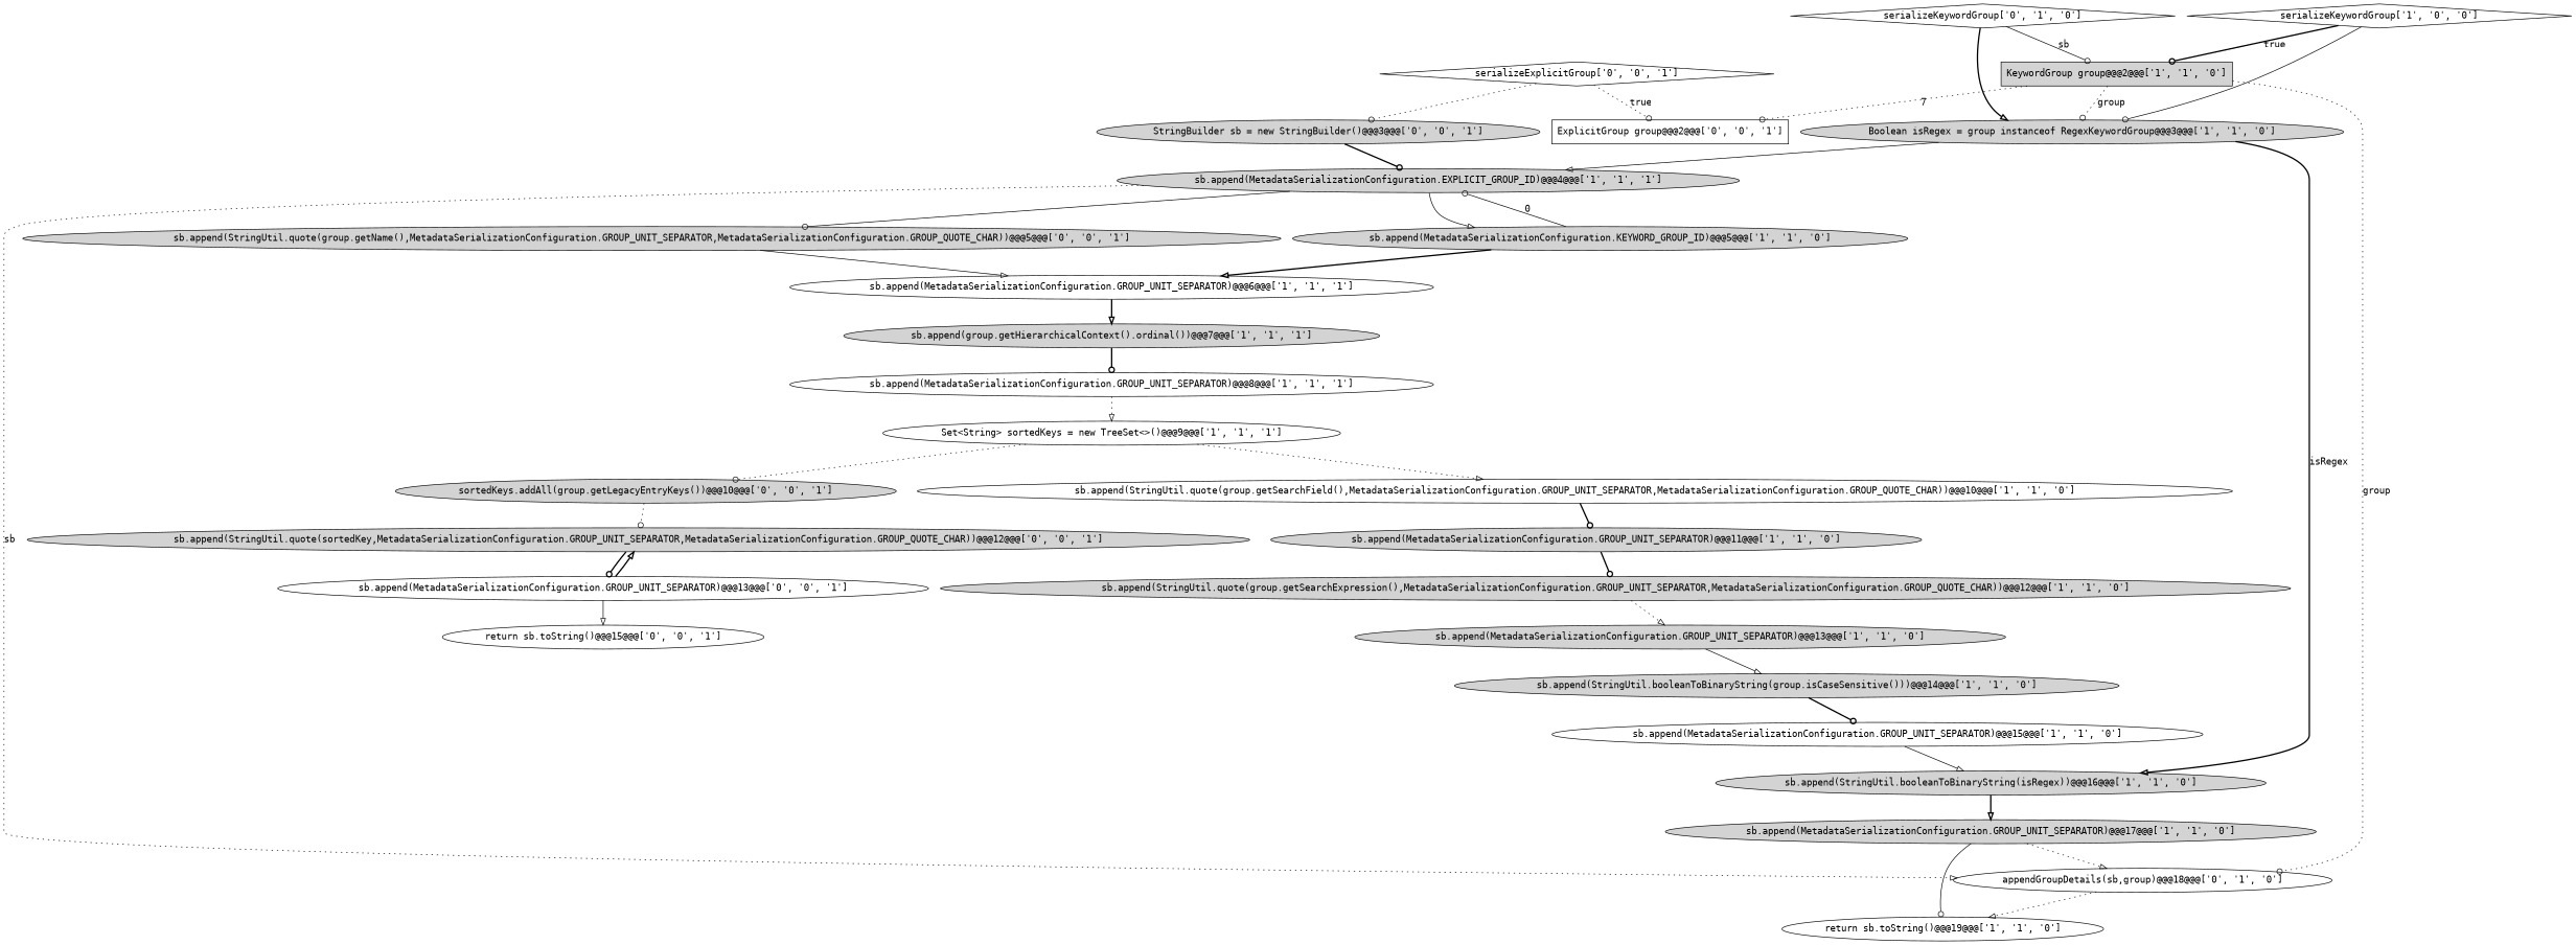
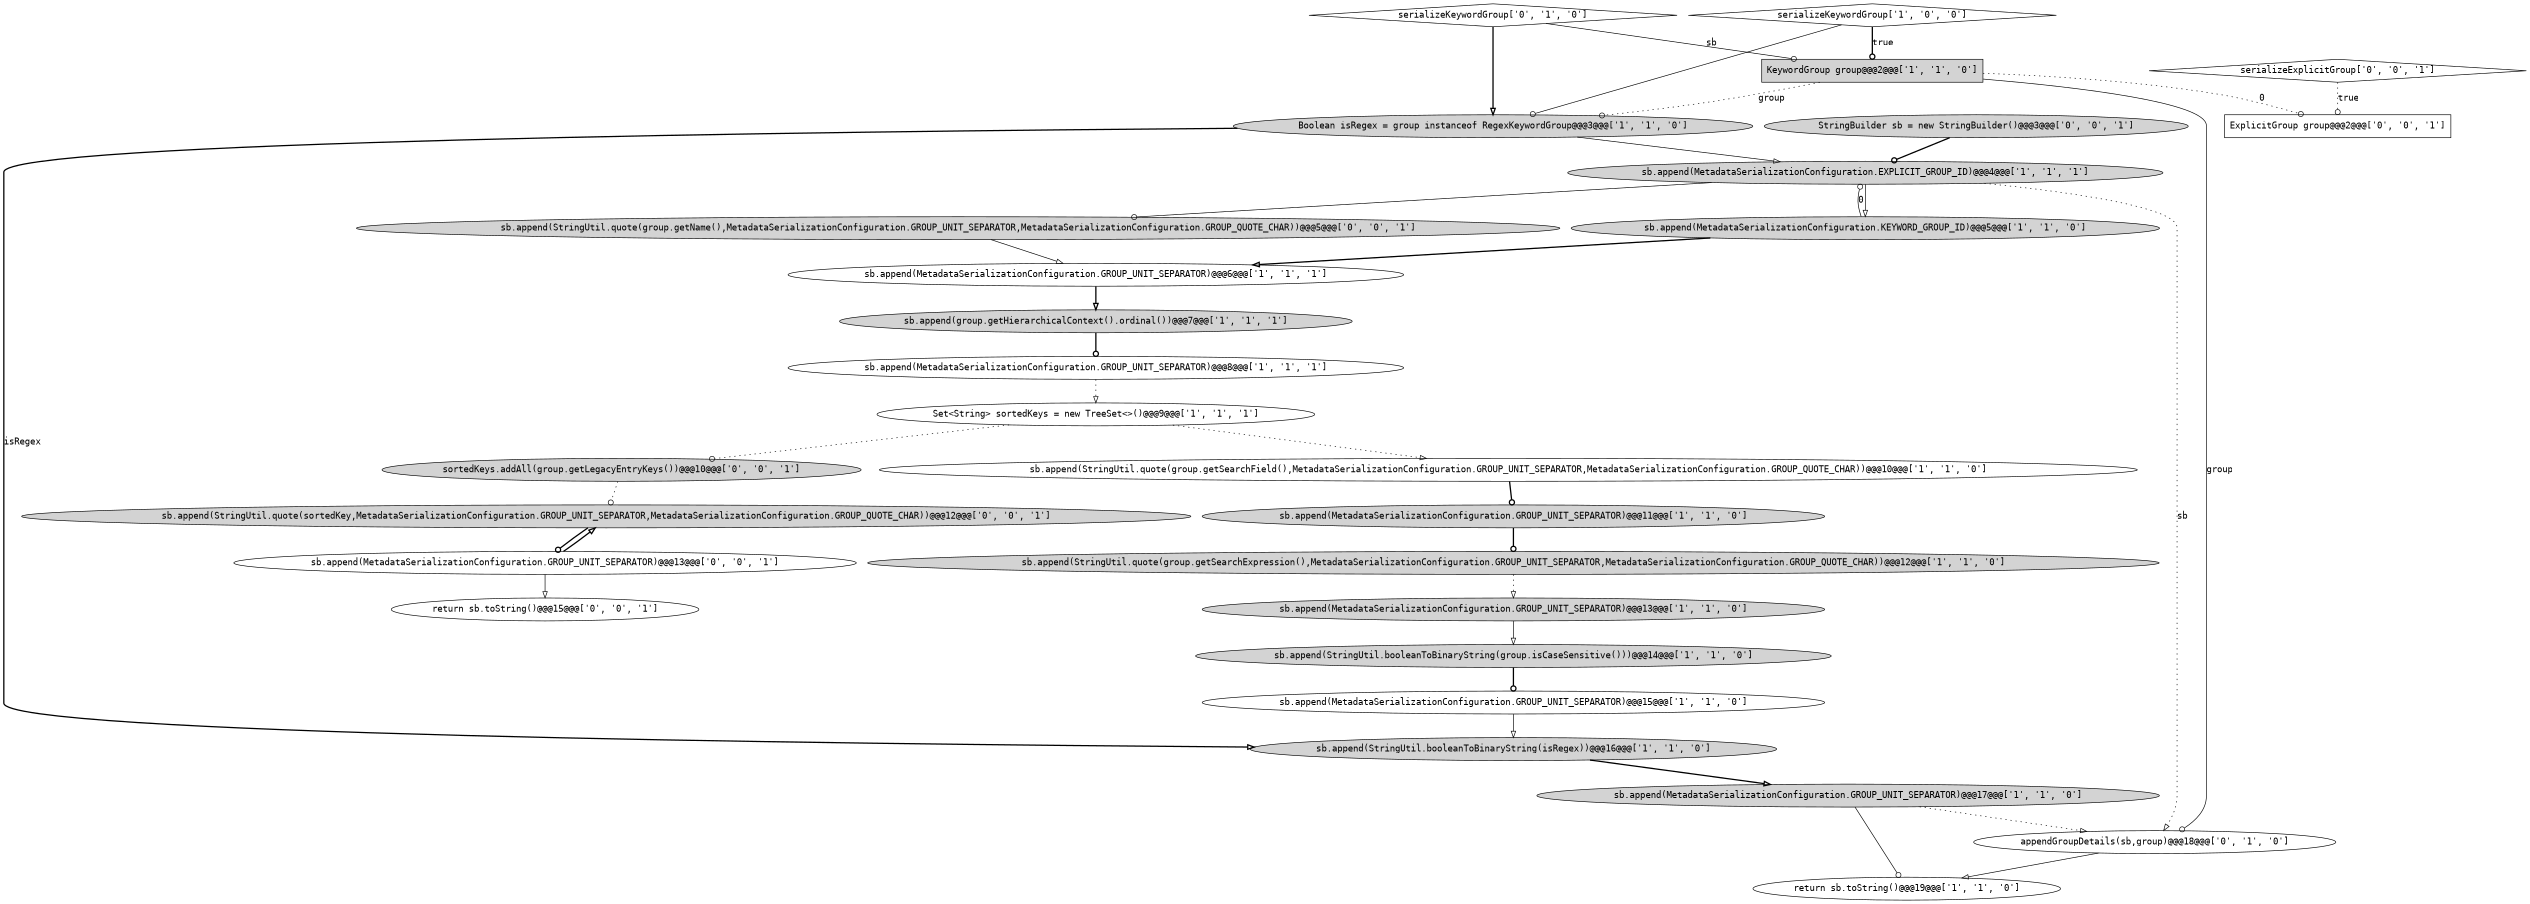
  digraph {
    fontname="DejaVu Sans Mono"
    node [fillcolor=lightgrey fontname="DejaVu Sans Mono" shape=ellipse style=filled]
    edge [arrowhead=odot fontname="DejaVu Sans Mono" style=bold]
    n1 [fillcolor=white label="serializeExplicitGroup['0', '0', '1']" shape=diamond]
    n2 [fillcolor=white label="ExplicitGroup group@@@2@@@['0', '0', '1']" shape=box]
    n3 [label="StringBuilder sb = new StringBuilder()@@@3@@@['0', '0', '1']"]
    n4 [label="sb.append(MetadataSerializationConfiguration.EXPLICIT_GROUP_ID)@@@4@@@['1', '1', '1']"]
    n5 [label="sortedKeys.addAll(group.getLegacyEntryKeys())@@@10@@@['0', '0', '1']"]
    n6 [label="sb.append(StringUtil.quote(sortedKey,MetadataSerializationConfiguration.GROUP_UNIT_SEPARATOR,MetadataSerializationConfiguration.GROUP_QUOTE_CHAR))@@@12@@@['0', '0', '1']"]
    n7 [fillcolor=white label="sb.append(MetadataSerializationConfiguration.GROUP_UNIT_SEPARATOR)@@@13@@@['0', '0', '1']"]
    n8 [fillcolor=white label="return sb.toString()@@@19@@@['1', '1', '0']"]
    n9 [fillcolor=white label="appendGroupDetails(sb,group)@@@18@@@['0', '1', '0']"]
    n10 [fillcolor=white label="serializeKeywordGroup['0', '1', '0']" shape=diamond]
    n11 [label="Boolean isRegex = group instanceof RegexKeywordGroup@@@3@@@['1', '1', '0']"]
    n12 [label="KeywordGroup group@@@2@@@['1', '1', '0']" shape=box]
    n13 [label="sb.append(StringUtil.booleanToBinaryString(isRegex))@@@16@@@['1', '1', '0']"]
    n14 [fillcolor=white label="sb.append(MetadataSerializationConfiguration.GROUP_UNIT_SEPARATOR)@@@8@@@['1', '1', '1']"]
    n15 [fillcolor=white label="Set<String> sortedKeys = new TreeSet<>()@@@9@@@['1', '1', '1']"]
    n16 [fillcolor=white label="sb.append(StringUtil.quote(group.getSearchField(),MetadataSerializationConfiguration.GROUP_UNIT_SEPARATOR,MetadataSerializationConfiguration.GROUP_QUOTE_CHAR))@@@10@@@['1', '1', '0']"]
    n17 [label="sb.append(MetadataSerializationConfiguration.GROUP_UNIT_SEPARATOR)@@@13@@@['1', '1', '0']"]
    n18 [label="sb.append(StringUtil.booleanToBinaryString(group.isCaseSensitive()))@@@14@@@['1', '1', '0']"]
    n19 [fillcolor=white label="sb.append(MetadataSerializationConfiguration.GROUP_UNIT_SEPARATOR)@@@15@@@['1', '1', '0']"]
    n20 [label="sb.append(MetadataSerializationConfiguration.GROUP_UNIT_SEPARATOR)@@@11@@@['1', '1', '0']"]
    n21 [label="sb.append(StringUtil.quote(group.getSearchExpression(),MetadataSerializationConfiguration.GROUP_UNIT_SEPARATOR,MetadataSerializationConfiguration.GROUP_QUOTE_CHAR))@@@12@@@['1', '1', '0']"]
    n22 [label="sb.append(StringUtil.quote(group.getName(),MetadataSerializationConfiguration.GROUP_UNIT_SEPARATOR,MetadataSerializationConfiguration.GROUP_QUOTE_CHAR))@@@5@@@['0', '0', '1']"]
    n23 [fillcolor=white label="sb.append(MetadataSerializationConfiguration.GROUP_UNIT_SEPARATOR)@@@6@@@['1', '1', '1']"]
    n24 [label="sb.append(group.getHierarchicalContext().ordinal())@@@7@@@['1', '1', '1']"]
    n25 [label="sb.append(MetadataSerializationConfiguration.GROUP_UNIT_SEPARATOR)@@@17@@@['1', '1', '0']"]
    n26 [label="sb.append(MetadataSerializationConfiguration.KEYWORD_GROUP_ID)@@@5@@@['1', '1', '0']"]
    n27 [fillcolor=white label="return sb.toString()@@@15@@@['0', '0', '1']"]
    n28 [fillcolor=white label="serializeKeywordGroup['1', '0', '0']" shape=diamond]
    n1 -> n2 [label=true style=dotted]
-   n1 -> n3 [style=dotted]
    n3 -> n4
    n4 -> n9 [arrowhead=onormal label=sb style=dotted]
    n4 -> n22 [style=solid]
    n4 -> n26 [arrowhead=onormal style=solid]
    n5 -> n6 [style=dotted]
    n6 -> n7
    n7 -> n6 [arrowhead=onormal]
    n7 -> n27 [arrowhead=onormal style=solid]
-   n9 -> n8 [arrowhead=onormal style=dotted]
+   n9 -> n8 [arrowhead=onormal style=solid]
    n10 -> n11 [arrowhead=onormal]
    n10 -> n12 [label=sb style=solid]
    n11 -> n4 [arrowhead=onormal style=solid]
    n11 -> n13 [arrowhead=onormal label=isRegex]
-   n12 -> n2 [label=7 style=dotted]
-   n12 -> n9 [label=group style=dotted]
+   n12 -> n2 [label=0 style=dotted]
+   n12 -> n9 [label=group style=solid]
    n12 -> n11 [label=group style=dotted]
    n13 -> n25 [arrowhead=onormal]
    n14 -> n15 [arrowhead=onormal style=dotted]
    n15 -> n5 [style=dotted]
    n15 -> n16 [arrowhead=onormal style=dotted]
    n16 -> n20
    n17 -> n18 [arrowhead=onormal style=solid]
    n18 -> n19
    n19 -> n13 [arrowhead=onormal style=solid]
    n20 -> n21
    n21 -> n17 [arrowhead=onormal style=dotted]
    n22 -> n23 [arrowhead=onormal style=solid]
    n23 -> n24 [arrowhead=onormal]
    n24 -> n14
    n25 -> n8 [style=solid]
    n25 -> n9 [arrowhead=onormal style=dotted]
    n26 -> n4 [label=0 style=solid]
    n26 -> n23 [arrowhead=onormal]
    n28 -> n11 [style=solid]
    n28 -> n12 [label=true]
  }
